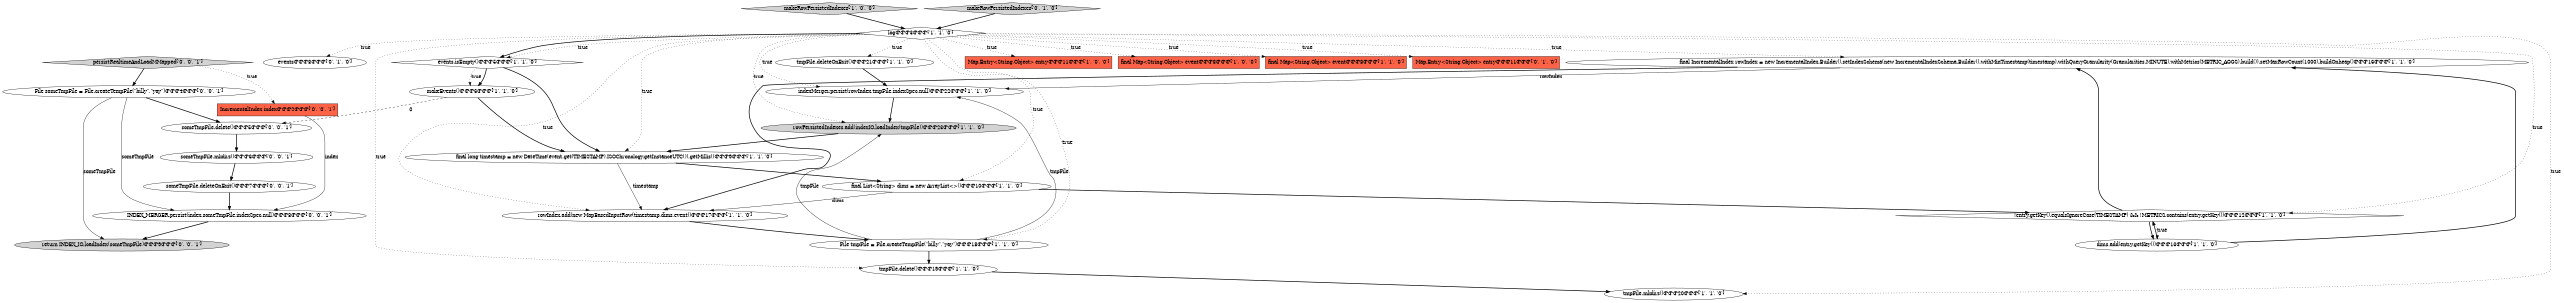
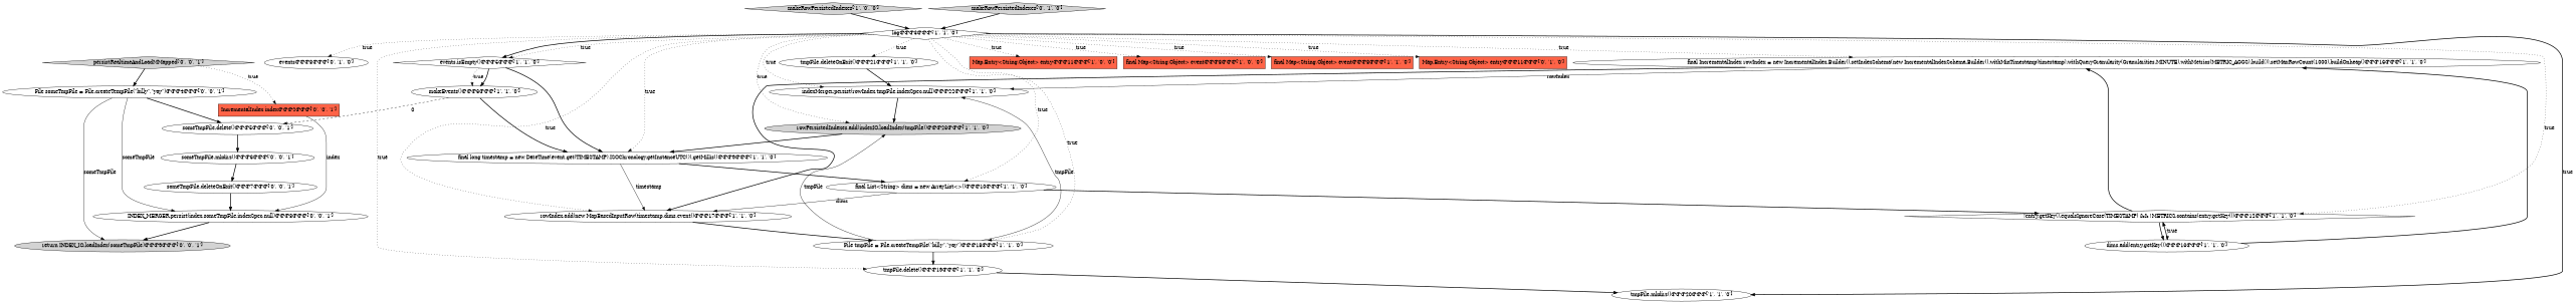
  digraph {
    node [fillcolor=white shape=ellipse style=filled]
    edge [style=bold]
    n1 [label="events@@@8@@@['0', '1', '0']"]
    n2 [label="tmpFile.delete()@@@19@@@['1', '1', '0']"]
    n3 [label="tmpFile.mkdirs()@@@20@@@['1', '1', '0']"]
    n4 [label="dims.add(entry.getKey())@@@13@@@['1', '1', '0']"]
    n5 [label="final IncrementalIndex rowIndex = new IncrementalIndex.Builder().setIndexSchema(new IncrementalIndexSchema.Builder().withMinTimestamp(timestamp).withQueryGranularity(Granularities.MINUTE).withMetrics(METRIC_AGGS).build()).setMaxRowCount(1000).buildOnheap()@@@16@@@['1', '1', '0']"]
    n6 [label="!entry.getKey().equalsIgnoreCase(TIMESTAMP) && !METRICS.contains(entry.getKey())@@@12@@@['1', '1', '0']" shape=diamond]
    n7 [label="indexMerger.persist(rowIndex,tmpFile,indexSpec,null)@@@22@@@['1', '1', '0']"]
    n8 [label="rowIndex.add(new MapBasedInputRow(timestamp,dims,event))@@@17@@@['1', '1', '0']"]
    n9 [fillcolor=lightgray label="makeRowPersistedIndexes['1', '0', '0']" shape=diamond]
    n10 [label="log@@@3@@@['1', '1', '0']" shape=diamond]
    n11 [fillcolor=lightgray label="rowPersistedIndexes.add(indexIO.loadIndex(tmpFile))@@@23@@@['1', '1', '0']"]
    n12 [label="final long timestamp = new DateTime(event.get(TIMESTAMP),ISOChronology.getInstanceUTC()).getMillis()@@@9@@@['1', '1', '0']"]
    n13 [label="tmpFile.deleteOnExit()@@@21@@@['1', '1', '0']"]
    n14 [fillcolor=tomato label="Map.Entry<String,Object> entry@@@11@@@['1', '0', '0']" shape=box]
    n15 [fillcolor=tomato label="final Map<String,Object> event@@@8@@@['1', '0', '0']" shape=box]
    n16 [fillcolor=tomato label="final Map<String,Object> event@@@8@@@['1', '1', '0']" shape=box]
    n17 [fillcolor=tomato label="Map.Entry<String,Object> entry@@@11@@@['0', '1', '0']" shape=box]
    n18 [label="File tmpFile = File.createTempFile(\"billy\",\"yay\")@@@18@@@['1', '1', '0']"]
    n19 [label="events.isEmpty()@@@5@@@['1', '1', '0']" shape=diamond]
    n20 [label="final List<String> dims = new ArrayList<>()@@@10@@@['1', '1', '0']"]
    n21 [label="makeEvents()@@@6@@@['1', '1', '0']"]
    n22 [label="someTmpFile.delete()@@@5@@@['0', '0', '1']"]
    n23 [label="someTmpFile.mkdirs()@@@6@@@['0', '0', '1']"]
    n24 [fillcolor=lightgray label="makeRowPersistedIndexes['0', '1', '0']" shape=diamond]
    n25 [label="someTmpFile.deleteOnExit()@@@7@@@['0', '0', '1']"]
    n26 [label="INDEX_MERGER.persist(index,someTmpFile,indexSpec,null)@@@8@@@['0', '0', '1']"]
    n27 [label="File someTmpFile = File.createTempFile(\"billy\",\"yay\")@@@4@@@['0', '0', '1']"]
    n28 [fillcolor=lightgray label="return INDEX_IO.loadIndex(someTmpFile)@@@9@@@['0', '0', '1']"]
    n29 [fillcolor=tomato label="IncrementalIndex index@@@2@@@['0', '0', '1']" shape=box]
    n30 [fillcolor=lightgray label="persistRealtimeAndLoadMMapped['0', '0', '1']" shape=diamond]
    n2 -> n3
    n4 -> n5
    n4 -> n6
    n5 -> n7 [label=rowIndex style=solid]
    n5 -> n8
    n6 -> n4
    n6 -> n4 [label=true style=dotted]
    n6 -> n5
    n7 -> n11
    n8 -> n18
    n9 -> n10
    n10 -> n1 [label=true style=dotted]
    n10 -> n2 [label=true style=dotted]
-   n10 -> n3 [label=true style=dotted]
+   n10 -> n3 [label=true]
    n10 -> n5 [label=true style=dotted]
    n10 -> n6 [label=true style=dotted]
    n10 -> n7 [label=true style=dotted]
    n10 -> n8 [label=true style=dotted]
    n10 -> n11 [label=true style=dotted]
    n10 -> n12 [label=true style=dotted]
    n10 -> n13 [label=true style=dotted]
    n10 -> n14 [label=true style=dotted]
    n10 -> n15 [label=true style=dotted]
    n10 -> n16 [label=true style=dotted]
    n10 -> n17 [label=true style=dotted]
    n10 -> n18 [label=true style=dotted]
    n10 -> n19 [label=true style=dotted]
    n10 -> n19
    n10 -> n20 [label=true style=dotted]
    n11 -> n12
    n12 -> n8 [label=timestamp style=solid]
    n12 -> n20
    n13 -> n7
    n18 -> n2
    n18 -> n7 [label=tmpFile style=solid]
    n18 -> n11 [label=tmpFile style=solid]
    n19 -> n12
    n19 -> n21
    n19 -> n21 [label=true style=dotted]
    n20 -> n6
    n20 -> n8 [label=dims style=solid]
    n21 -> n12
    n21 -> n22 [label=0 style=dashed]
    n22 -> n23
    n23 -> n25
    n24 -> n10
    n25 -> n26
    n26 -> n28
    n27 -> n22
    n27 -> n26 [label=someTmpFile style=solid]
    n27 -> n28 [label=someTmpFile style=solid]
    n29 -> n26 [label=index style=solid]
    n30 -> n27
    n30 -> n29 [label=true style=dotted]
  }
